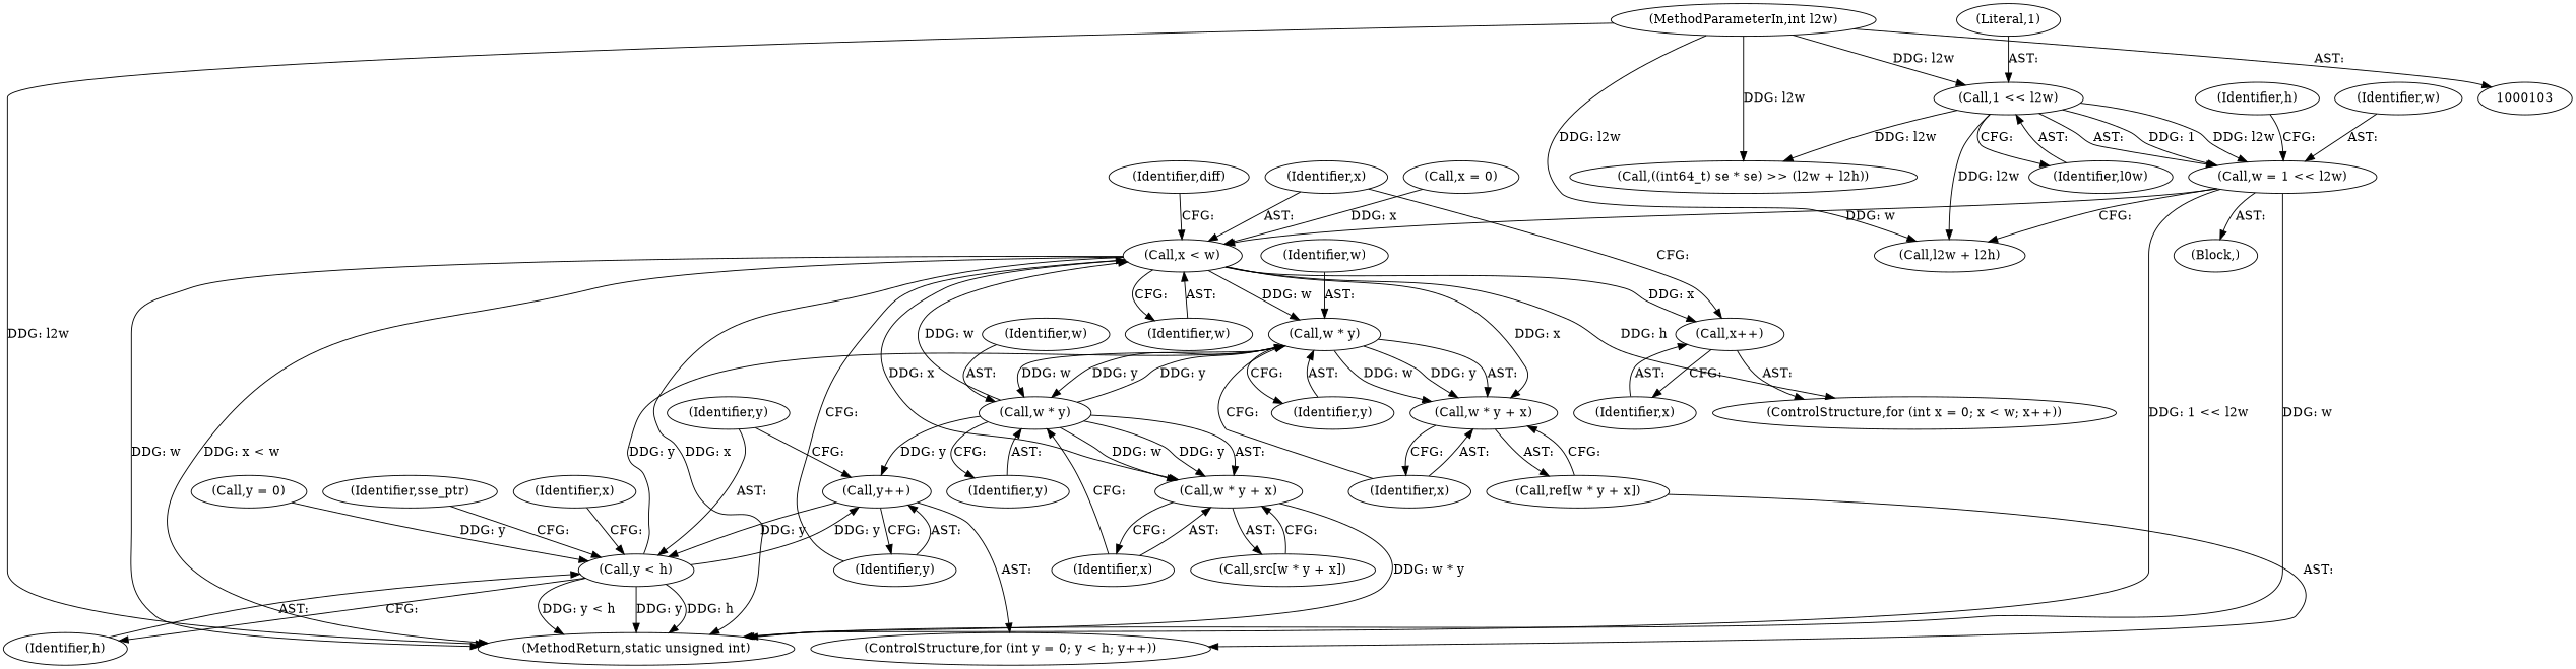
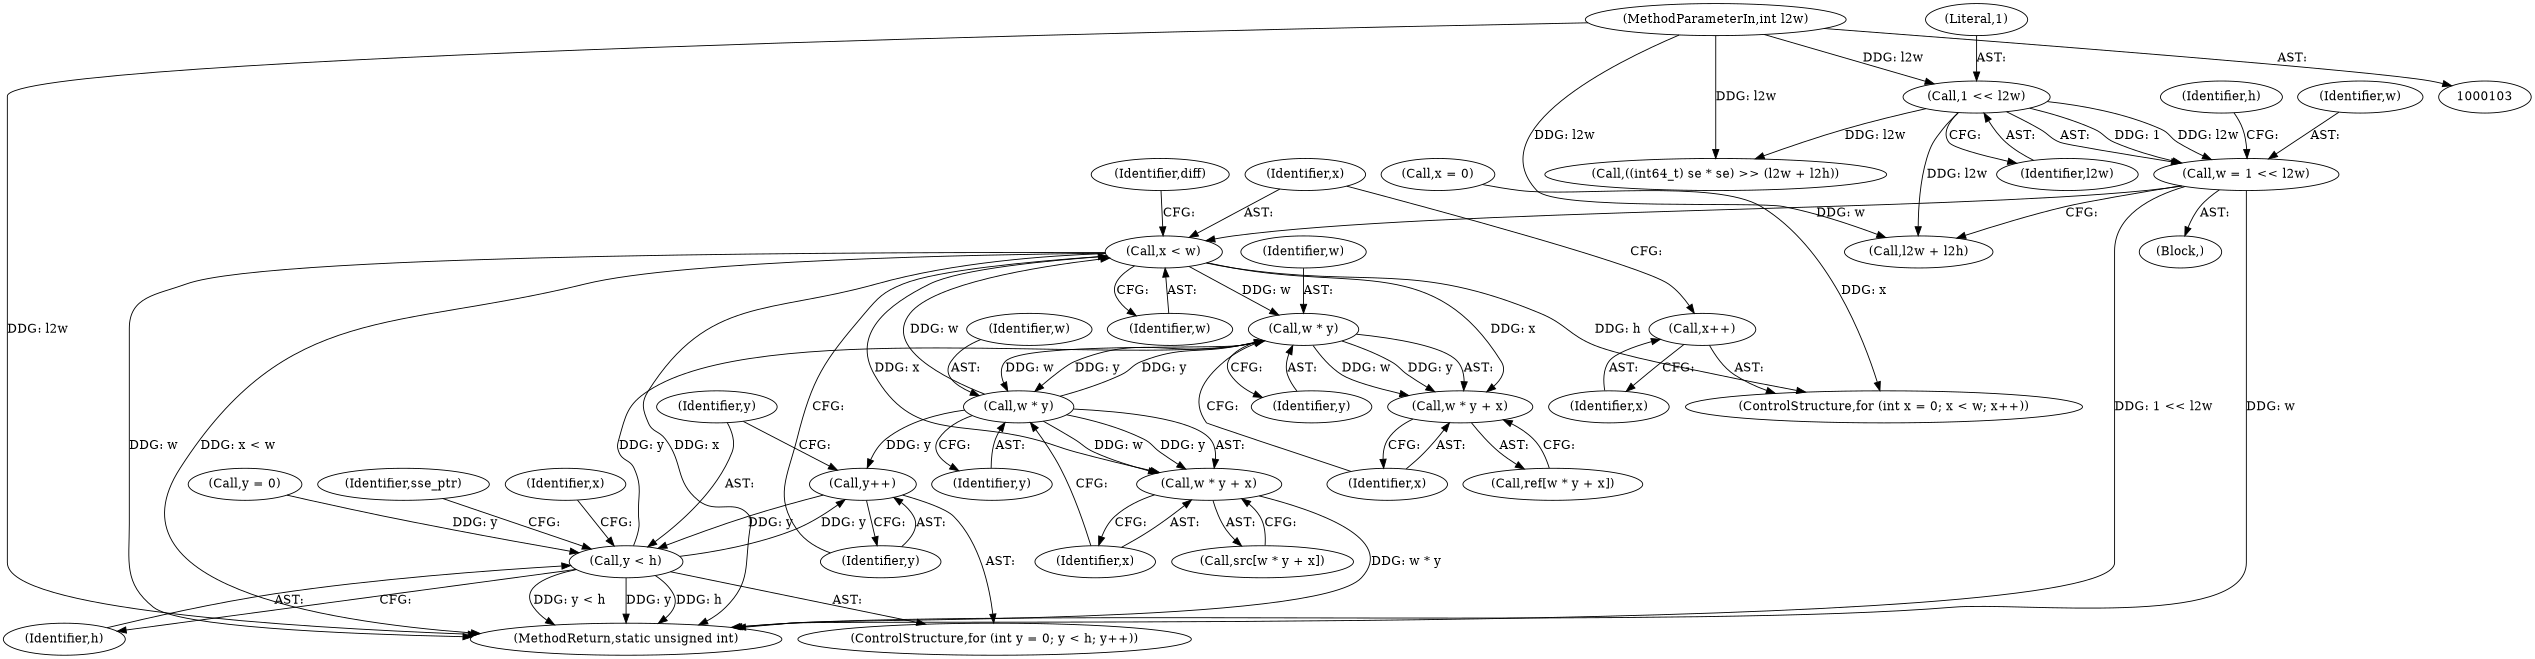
  digraph {
    n1 [label="(Call,w = 1 << l2w)"]
    n2 [label="(Call,x < w)"]
    n3 [label="(MethodReturn,static unsigned int)"]
    n4 [label="(Block,)"]
    n5 [label="(Call,l2w + l2h)"]
    n6 [label="(Call,1 << l2w)"]
-   n7 [label="(Identifier,l0w)"]
+   n7 [label="(Identifier,l2w)"]
    n8 [label="(Call,((int64_t) se * se) >> (l2w + l2h))"]
    n9 [label="(Call,x++)"]
    n10 [label="(Call,w * y)"]
    n11 [label="(Call,w * y + x)"]
    n12 [label="(Call,w * y + x)"]
    n13 [label="(ControlStructure,for (int x = 0; x < w; x++))"]
    n14 [label="(Identifier,w)"]
    n15 [label="(MethodParameterIn,int l2w)"]
    1000103
    n17 [label="(Identifier,x)"]
    n18 [label="(Call,w * y)"]
    n19 [label="(Identifier,y)"]
    n20 [label="(Identifier,x)"]
    n21 [label="(Call,ref[w * y + x])"]
    n22 [label="(Identifier,x)"]
    n23 [label="(Call,src[w * y + x])"]
    n24 [label="(Call,y++)"]
    n25 [label="(Identifier,y)"]
    n26 [label="(Call,y < h)"]
    n27 [label="(Identifier,y)"]
    n28 [label="(ControlStructure,for (int y = 0; y < h; y++))"]
    n29 [label="(Identifier,h)"]
    n30 [label="(Identifier,w)"]
    n31 [label="(Identifier,w)"]
    n32 [label="(Call,y = 0)"]
    n33 [label="(Identifier,diff)"]
    n34 [label="(Identifier,sse_ptr)"]
    n35 [label="(Identifier,x)"]
    n36 [label="(Identifier,y)"]
    n37 [label="(Identifier,x)"]
    n38 [label="(Identifier,h)"]
    n39 [label="(Literal,1)"]
    n40 [label="(Identifier,w)"]
    n41 [label="(Call,x = 0)"]
    n1 -> n2 [label="DDG: w"]
    n1 -> n3 [label="DDG: 1 << l2w"]
    n1 -> n3 [label="DDG: w"]
    n1 -> n4 [label="AST: "]
    n1 -> n5 [label="CFG: "]
    n2 -> n3 [label="DDG: w"]
    n2 -> n3 [label="DDG: x < w"]
    n2 -> n3 [label="DDG: x"]
-   n2 -> n9 [label="DDG: x"]
    n2 -> n10 [label="DDG: w"]
    n2 -> n11 [label="DDG: x"]
    n2 -> n12 [label="DDG: x"]
    n2 -> n13 [label="DDG: h"]
    n2 -> n14 [label="CFG: "]
    n6 -> n1 [label="AST: "]
    n6 -> n1 [label="DDG: 1"]
    n6 -> n1 [label="DDG: l2w"]
    n6 -> n5 [label="DDG: l2w"]
    n6 -> n7 [label="CFG: "]
    n6 -> n8 [label="DDG: l2w"]
    n7 -> n6 [label="AST: "]
    n9 -> n13 [label="AST: "]
    n9 -> n17 [label="CFG: "]
    n10 -> n11 [label="AST: "]
    n10 -> n11 [label="DDG: w"]
    n10 -> n11 [label="DDG: y"]
    n10 -> n18 [label="DDG: w"]
    n10 -> n18 [label="DDG: y"]
    n10 -> n19 [label="CFG: "]
    n11 -> n20 [label="CFG: "]
    n11 -> n21 [label="AST: "]
    n12 -> n3 [label="DDG: w * y"]
    n12 -> n22 [label="CFG: "]
    n12 -> n23 [label="AST: "]
    n14 -> n2 [label="AST: "]
    n15 -> n3 [label="DDG: l2w"]
    n15 -> n5 [label="DDG: l2w"]
    n15 -> n6 [label="DDG: l2w"]
    n15 -> n8 [label="DDG: l2w"]
    n15 -> 1000103 [label="AST: "]
    n17 -> n9 [label="AST: "]
    n18 -> n2 [label="DDG: w"]
    n18 -> n10 [label="DDG: y"]
    n18 -> n12 [label="AST: "]
    n18 -> n12 [label="DDG: w"]
    n18 -> n12 [label="DDG: y"]
    n18 -> n24 [label="DDG: y"]
    n18 -> n25 [label="CFG: "]
    n19 -> n10 [label="AST: "]
    n20 -> n10 [label="CFG: "]
    n20 -> n11 [label="AST: "]
    n21 -> n11 [label="CFG: "]
    n22 -> n12 [label="AST: "]
    n22 -> n18 [label="CFG: "]
    n23 -> n12 [label="CFG: "]
    n24 -> n26 [label="DDG: y"]
    n24 -> n27 [label="CFG: "]
    n24 -> n28 [label="AST: "]
    n25 -> n18 [label="AST: "]
    n26 -> n3 [label="DDG: y < h"]
    n26 -> n3 [label="DDG: y"]
    n26 -> n3 [label="DDG: h"]
    n26 -> n10 [label="DDG: y"]
    n26 -> n24 [label="DDG: y"]
-   n21 -> n28 [label="AST: "]
+   n26 -> n28 [label="AST: "]
    n26 -> n29 [label="CFG: "]
    n27 -> n2 [label="CFG: "]
    n27 -> n24 [label="AST: "]
    n29 -> n26 [label="AST: "]
    n30 -> n10 [label="AST: "]
    n31 -> n18 [label="AST: "]
    n32 -> n26 [label="DDG: y"]
    n33 -> n2 [label="CFG: "]
    n34 -> n26 [label="CFG: "]
    n35 -> n26 [label="CFG: "]
    n36 -> n24 [label="CFG: "]
    n36 -> n26 [label="AST: "]
    n37 -> n2 [label="AST: "]
    n37 -> n9 [label="CFG: "]
    n38 -> n1 [label="CFG: "]
    n39 -> n6 [label="AST: "]
    n40 -> n1 [label="AST: "]
-   n41 -> n2 [label="DDG: x"]
+   n41 -> n13 [label="DDG: x"]
  }
